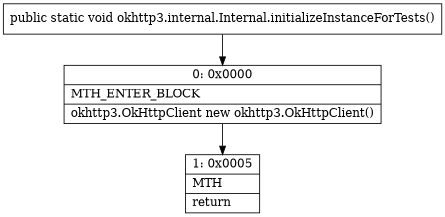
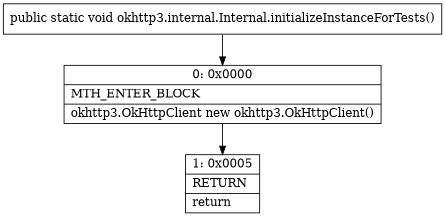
  digraph {
    node [shape=record]
    n1 [label="{0\:\ 0x0000|MTH_ENTER_BLOCK\l|okhttp3.OkHttpClient new okhttp3.OkHttpClient()\l}"]
-   n2 [label="{1\:\ 0x0005|MTH\l|return\l}"]
+   n2 [label="{1\:\ 0x0005|RETURN\l|return\l}"]
    n3 [label="{public static void okhttp3.internal.Internal.initializeInstanceForTests() }"]
    n1 -> n2
    n3 -> n1
  }
